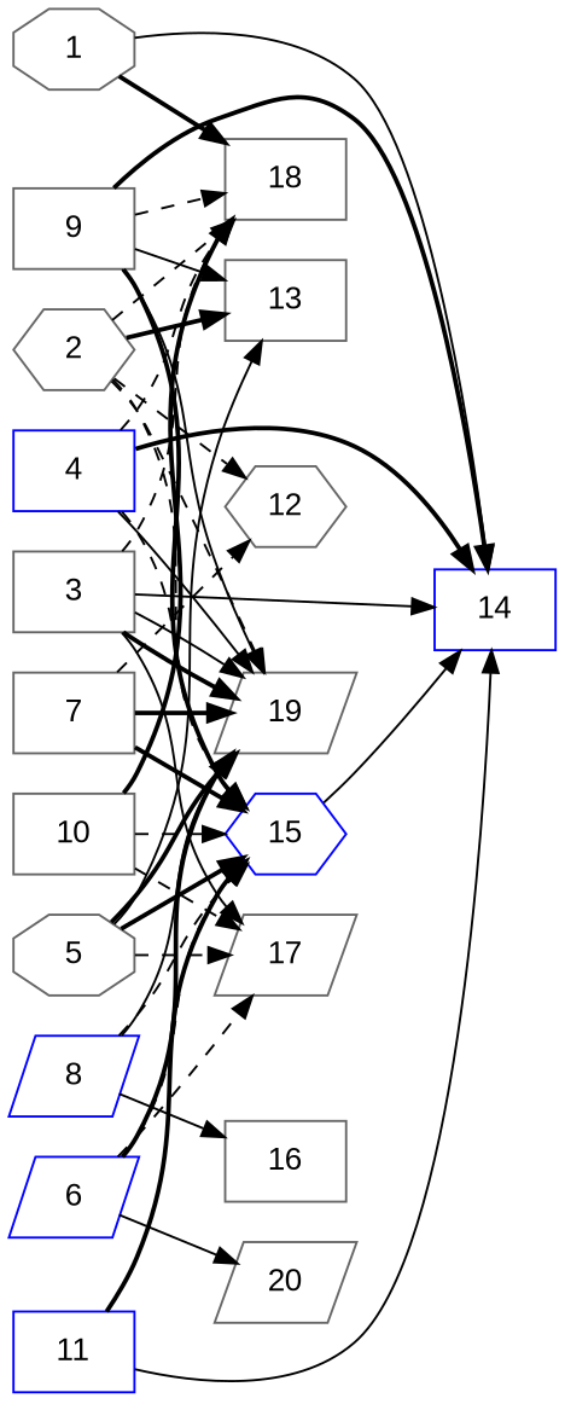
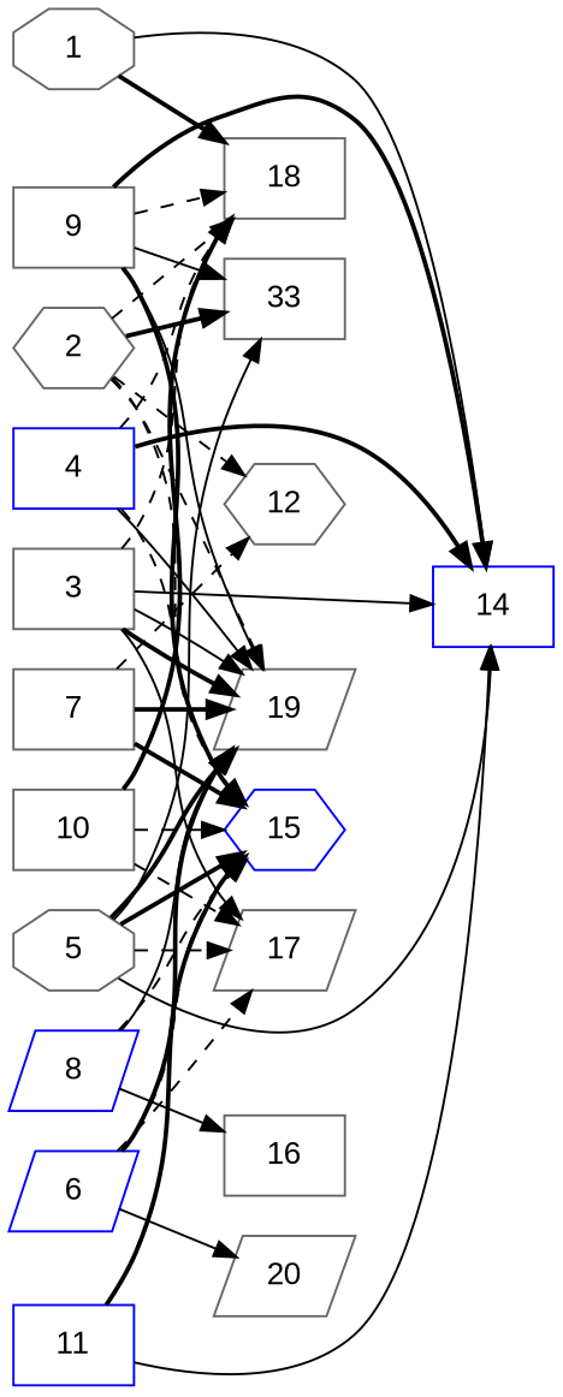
  digraph {
    fontname="Liberation Sans"
    rankdir=LR
    node [alpha=0.13 color=gray40 fontname="Liberation Sans" shape=box]
    edge [fontname="Liberation Sans" style=dashed]
    1 [alpha=0.01 expect_size=50322432 shape=octagon]
    14 [color=blue expect_size=30862336]
    18 [alpha=0.01 expect_size=16977920]
    2 [alpha=0.15 expect_size=23961600 shape=hexagon]
    12 [alpha=0.03 expect_size=13389824 shape=hexagon]
-   13 [alpha=0.01 expect_size=48556032]
+   13 [alpha=0.01 expect_size=48556032 label=33]
    15 [alpha=0.04 color=blue expect_size=31884288 shape=hexagon]
    19 [expect_size=46380032 shape=parallelogram]
    3 [expect_size=37650432]
    17 [alpha=0.11 expect_size=7275520 shape=parallelogram]
    4 [alpha=0.00 color=blue expect_size=45045760]
    5 [alpha=0.06 expect_size=20581376 shape=octagon]
    6 [alpha=0.04 color=blue expect_size=34804736 shape=parallelogram]
    20 [alpha=0.14 expect_size=34635776 shape=parallelogram]
    7 [alpha=0.04 expect_size=30904320]
    8 [alpha=0.12 color=blue expect_size=46898176 shape=parallelogram]
    16 [alpha=0.17 expect_size=46129152]
    9 [alpha=0.15 expect_size=33801216]
    10 [expect_size=15301632]
    11 [alpha=0.07 color=blue expect_size=10028032]
    1 -> 14 [style=solid]
    1 -> 18 [style=bold]
    2 -> 18
    2 -> 12
    2 -> 13 [style=bold]
    2 -> 15
    2 -> 19
    3 -> 14 [style=solid]
    3 -> 18
    3 -> 19 [style=bold]
    3 -> 19 [style=solid]
    3 -> 17 [style=solid]
    4 -> 14 [style=bold]
    4 -> 18
    4 -> 15
    4 -> 19 [style=solid]
-   15 -> 14 [style=solid]
+   5 -> 14 [style=solid]
    5 -> 13 [style=solid]
    5 -> 15 [style=bold]
    5 -> 19 [style=bold]
    5 -> 17
    6 -> 15
    6 -> 19 [style=bold]
    6 -> 17
    6 -> 20 [style=solid]
    7 -> 12
    7 -> 15 [style=bold]
    7 -> 19 [style=bold]
    8 -> 15
    8 -> 19 [style=solid]
    8 -> 16 [style=solid]
    9 -> 14 [style=bold]
    9 -> 18
    9 -> 13 [style=solid]
    9 -> 15 [style=bold]
    9 -> 19 [style=solid]
    10 -> 18 [style=bold]
    10 -> 15
    10 -> 17
    11 -> 14 [style=solid]
    11 -> 15 [style=bold]
  }
